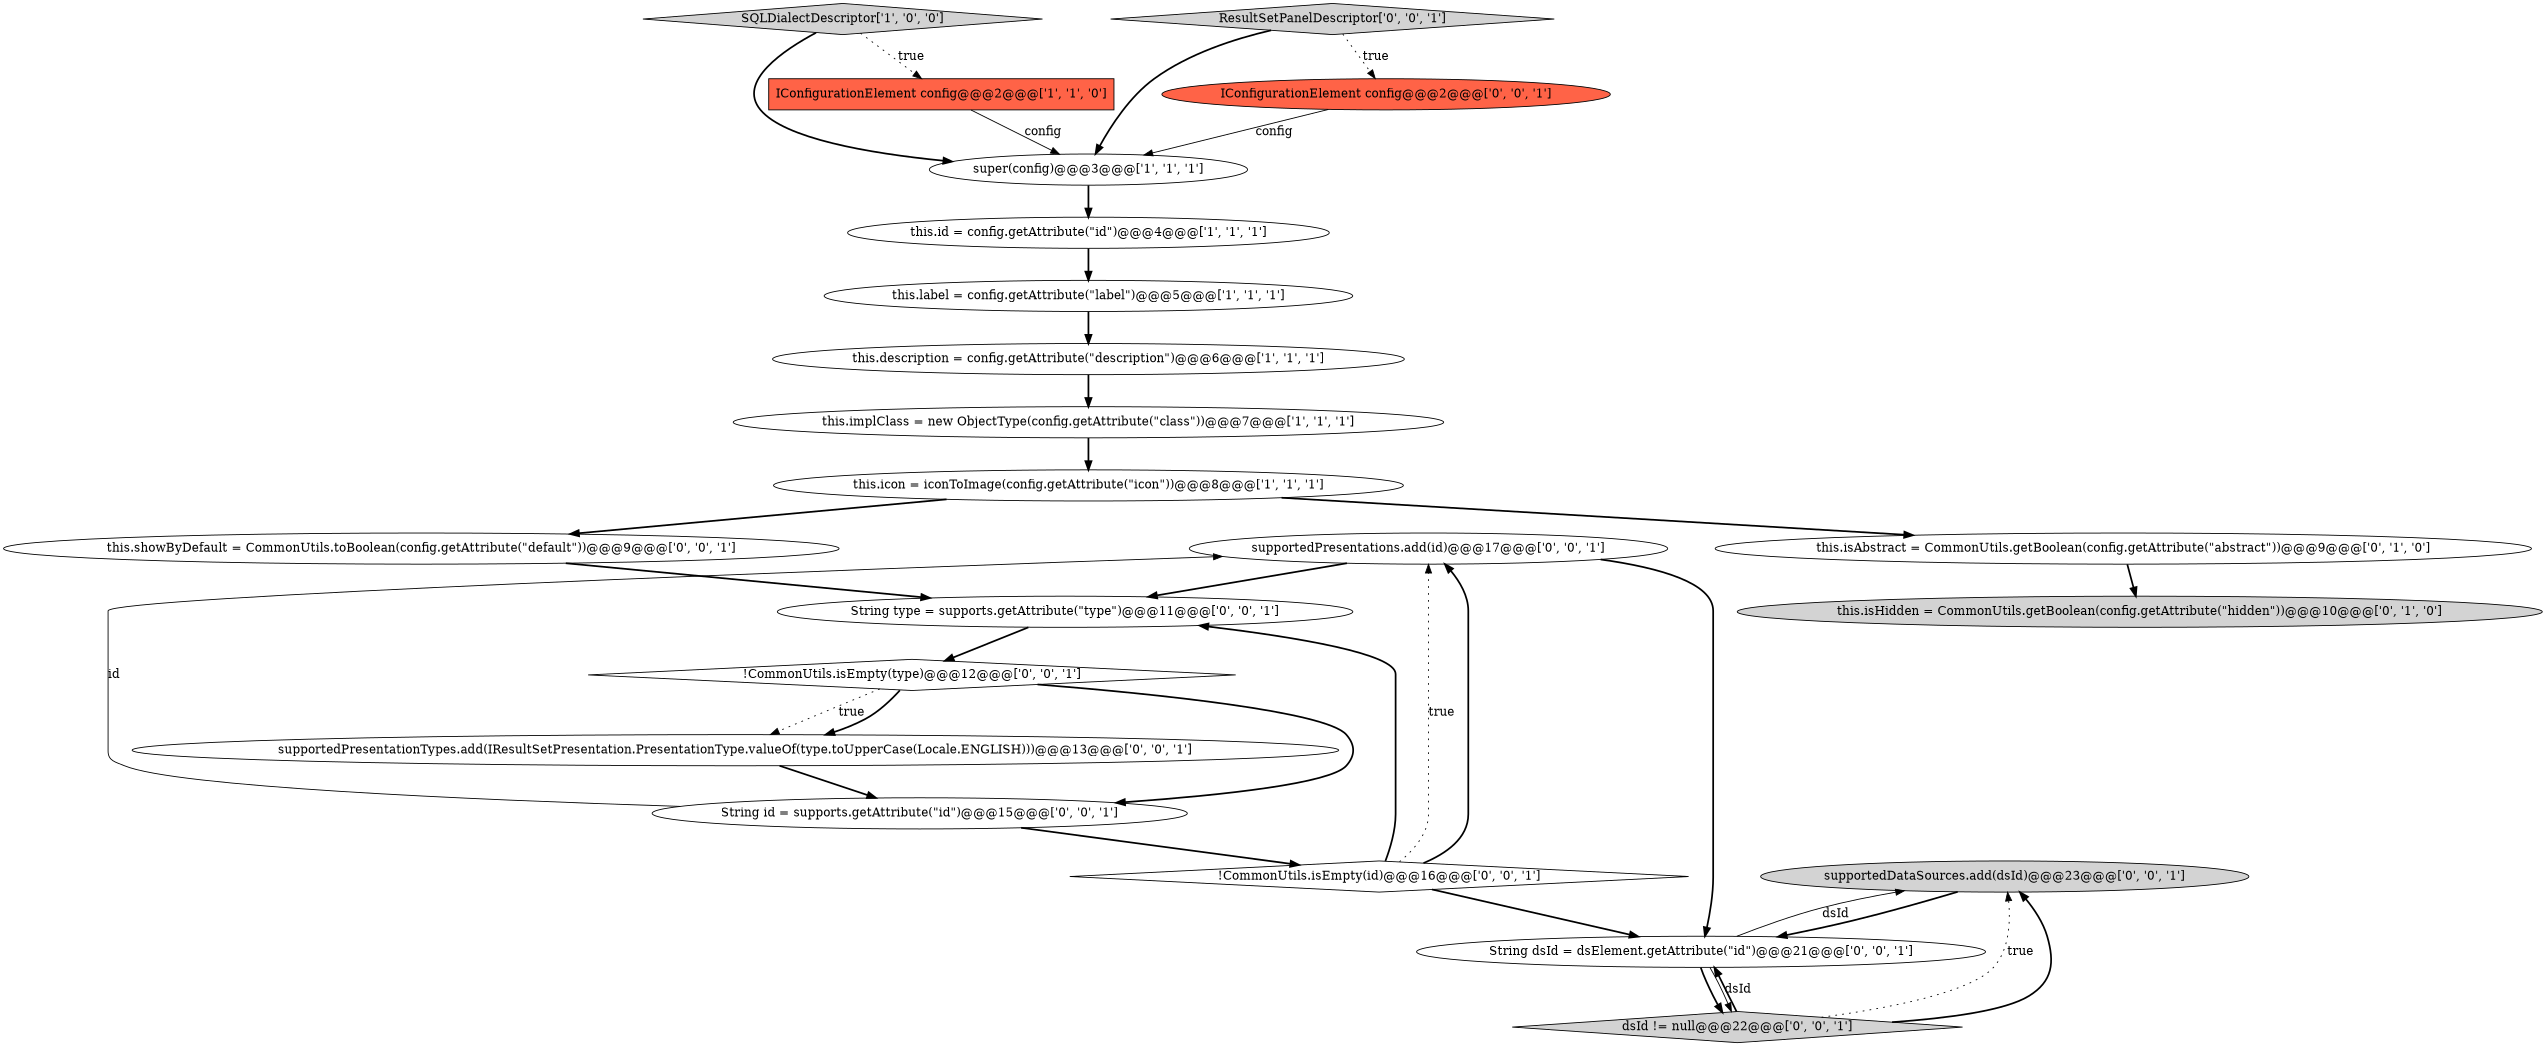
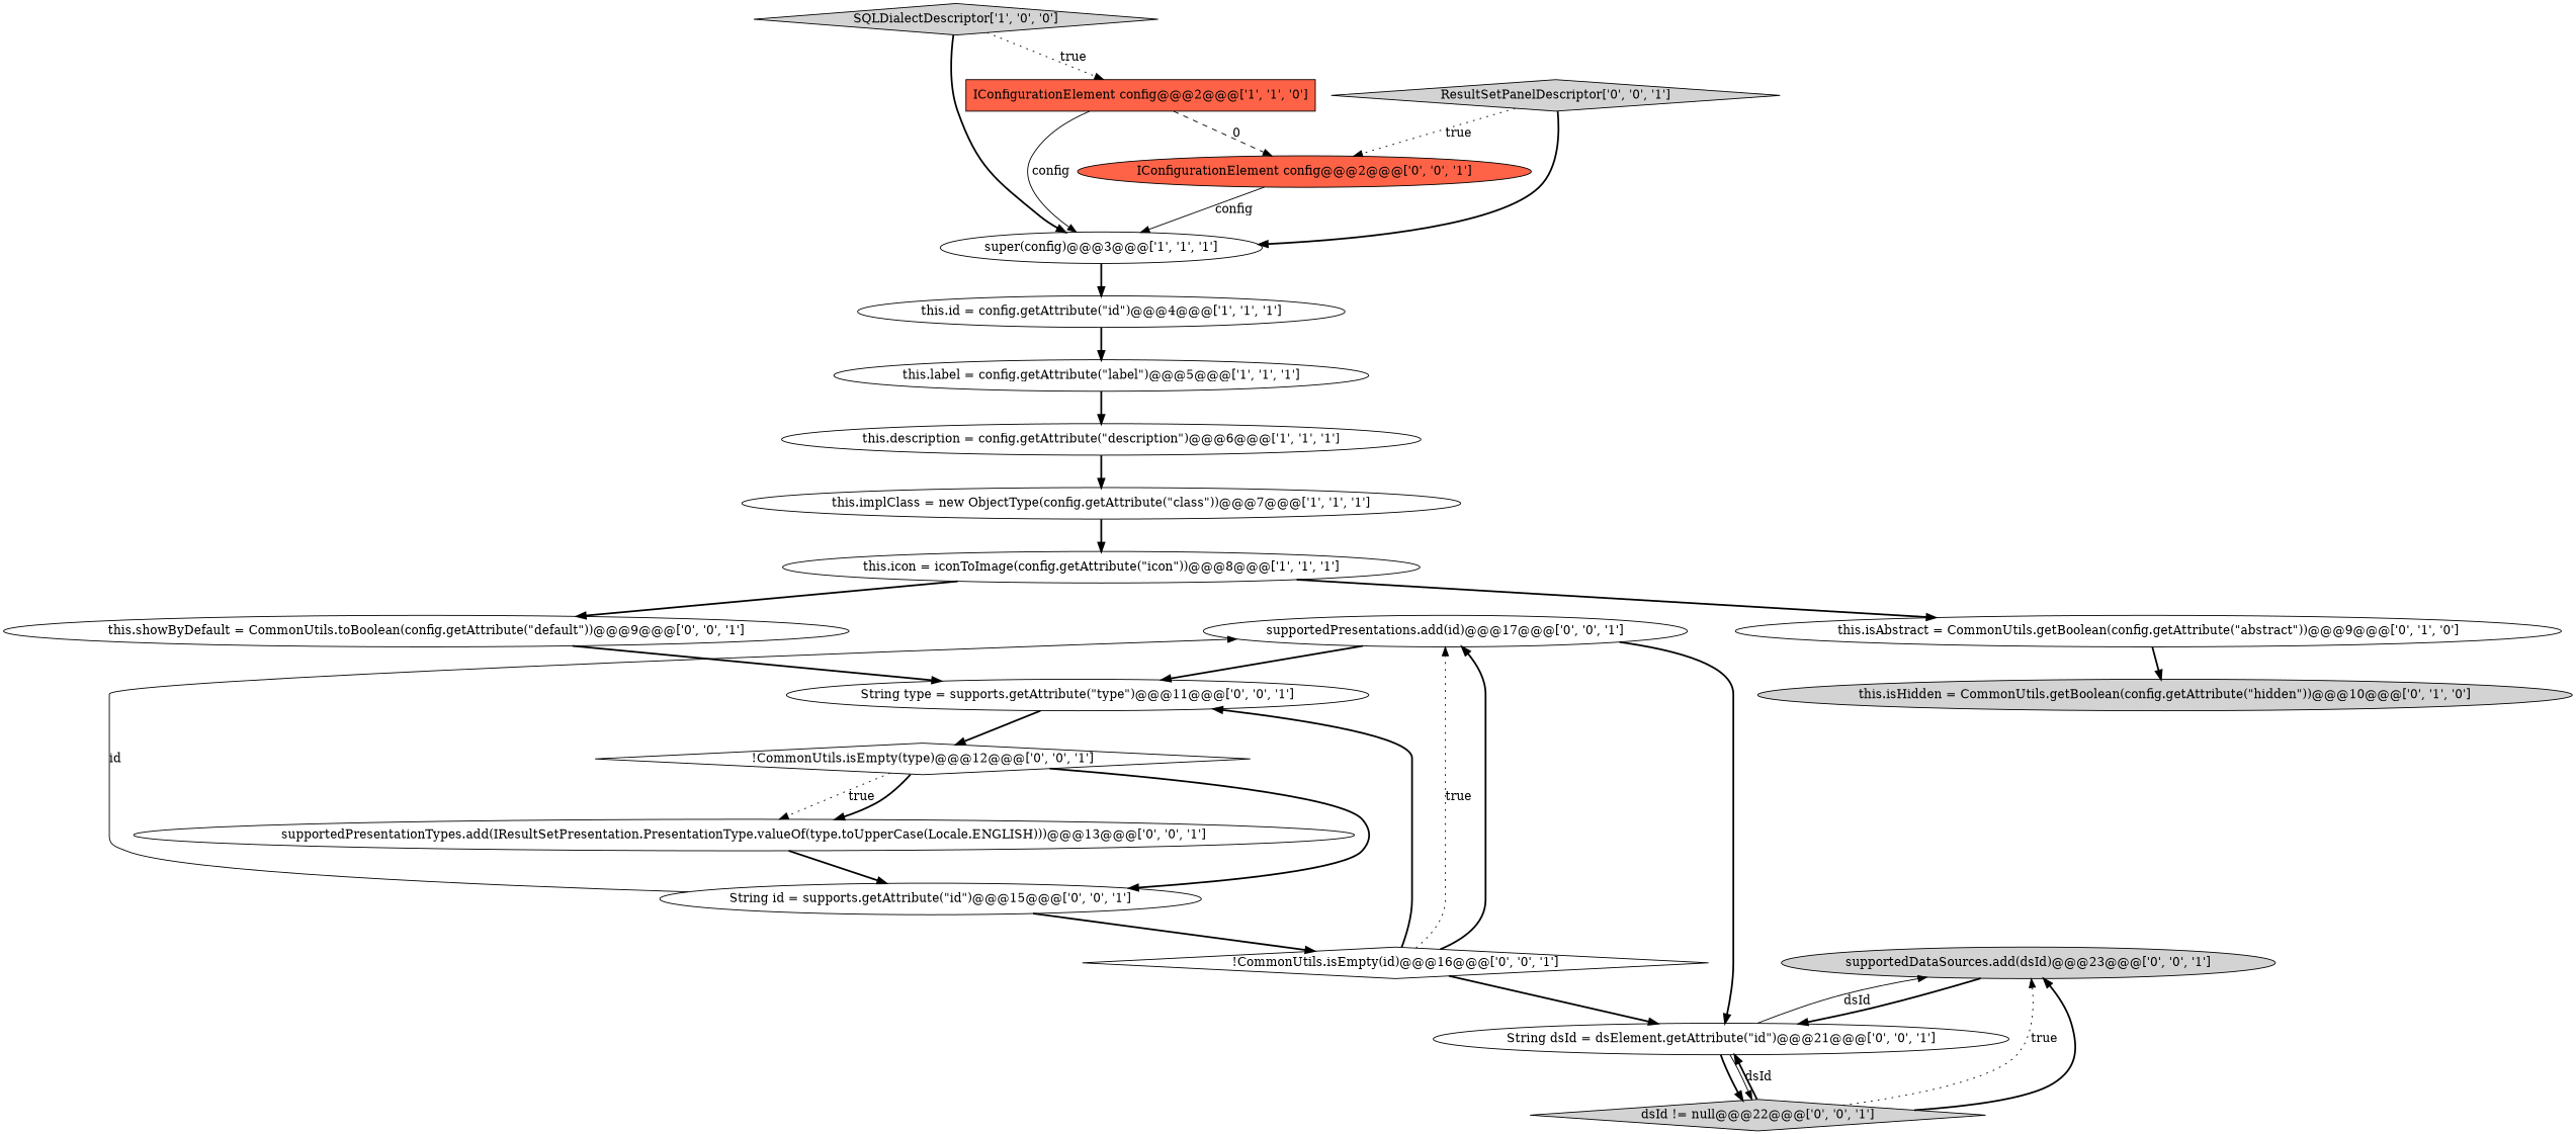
  digraph {
    node [fillcolor=white shape=ellipse style=filled]
    edge [style=bold]
    n1 [fillcolor=lightgray label="supportedDataSources.add(dsId)@@@23@@@['0', '0', '1']"]
    n2 [label="String dsId = dsElement.getAttribute(\"id\")@@@21@@@['0', '0', '1']"]
    n3 [fillcolor=lightgray label="dsId != null@@@22@@@['0', '0', '1']" shape=diamond]
    n4 [label="this.isAbstract = CommonUtils.getBoolean(config.getAttribute(\"abstract\"))@@@9@@@['0', '1', '0']"]
    n5 [fillcolor=lightgray label="this.isHidden = CommonUtils.getBoolean(config.getAttribute(\"hidden\"))@@@10@@@['0', '1', '0']"]
    n6 [label="this.showByDefault = CommonUtils.toBoolean(config.getAttribute(\"default\"))@@@9@@@['0', '0', '1']"]
    n7 [label="String type = supports.getAttribute(\"type\")@@@11@@@['0', '0', '1']"]
    n8 [label="!CommonUtils.isEmpty(type)@@@12@@@['0', '0', '1']" shape=diamond]
    n9 [label="String id = supports.getAttribute(\"id\")@@@15@@@['0', '0', '1']"]
    n10 [label="supportedPresentations.add(id)@@@17@@@['0', '0', '1']"]
    n11 [label="!CommonUtils.isEmpty(id)@@@16@@@['0', '0', '1']" shape=diamond]
    n12 [label="this.implClass = new ObjectType(config.getAttribute(\"class\"))@@@7@@@['1', '1', '1']"]
    n13 [label="this.icon = iconToImage(config.getAttribute(\"icon\"))@@@8@@@['1', '1', '1']"]
    n14 [fillcolor=lightgray label="SQLDialectDescriptor['1', '0', '0']" shape=diamond]
    n15 [label="super(config)@@@3@@@['1', '1', '1']"]
    n16 [fillcolor=tomato label="IConfigurationElement config@@@2@@@['1', '1', '0']" shape=box]
    n17 [label="this.id = config.getAttribute(\"id\")@@@4@@@['1', '1', '1']"]
    n18 [fillcolor=tomato label="IConfigurationElement config@@@2@@@['0', '0', '1']"]
    n19 [label="this.label = config.getAttribute(\"label\")@@@5@@@['1', '1', '1']"]
    n20 [label="this.description = config.getAttribute(\"description\")@@@6@@@['1', '1', '1']"]
    n21 [label="supportedPresentationTypes.add(IResultSetPresentation.PresentationType.valueOf(type.toUpperCase(Locale.ENGLISH)))@@@13@@@['0', '0', '1']"]
    n22 [fillcolor=lightgray label="ResultSetPanelDescriptor['0', '0', '1']" shape=diamond]
    n1 -> n2
    n2 -> n1 [label=dsId style=solid]
    n2 -> n3
    n2 -> n3 [label=dsId style=solid]
    n3 -> n1
    n3 -> n1 [label=true style=dotted]
    n3 -> n2
    n4 -> n5
    n6 -> n7
    n7 -> n8
    n8 -> n9
    n8 -> n21 [label=true style=dotted]
    n8 -> n21
    n9 -> n10 [label=id style=solid]
    n9 -> n11
    n10 -> n2
    n10 -> n7
    n11 -> n2
    n11 -> n7
    n11 -> n10 [label=true style=dotted]
    n11 -> n10
    n12 -> n13
    n13 -> n4
    n13 -> n6
    n14 -> n15
    n14 -> n16 [label=true style=dotted]
    n15 -> n17
    n16 -> n15 [label=config style=solid]
+   n16 -> n18 [label=0 style=dashed]
    n17 -> n19
    n18 -> n15 [label=config style=solid]
    n19 -> n20
    n20 -> n12
    n21 -> n9
    n22 -> n15
    n22 -> n18 [label=true style=dotted]
  }
